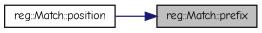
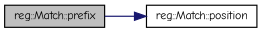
  digraph {
    rankdir=LR
    fontname="Comic Neue"
    node [color=black fontname="Comic Neue" fontsize=10 shape=record style=filled]
    n1 [fillcolor=grey75 fontcolor=black height=0.2 label="reg::Match::prefix" width=0.4]
    n2 [fillcolor=white height=0.2 label="reg::Match::position" width=0.4]
-   n2 -> n1 [color=midnightblue fontname="Comic Neue" fontsize=10 labelfontname=Helvetica labelfontsize=10 style=solid]
+   n1 -> n2 [color=midnightblue fontname="Comic Neue" fontsize=10 labelfontname=Helvetica labelfontsize=10 style=solid]
  }
